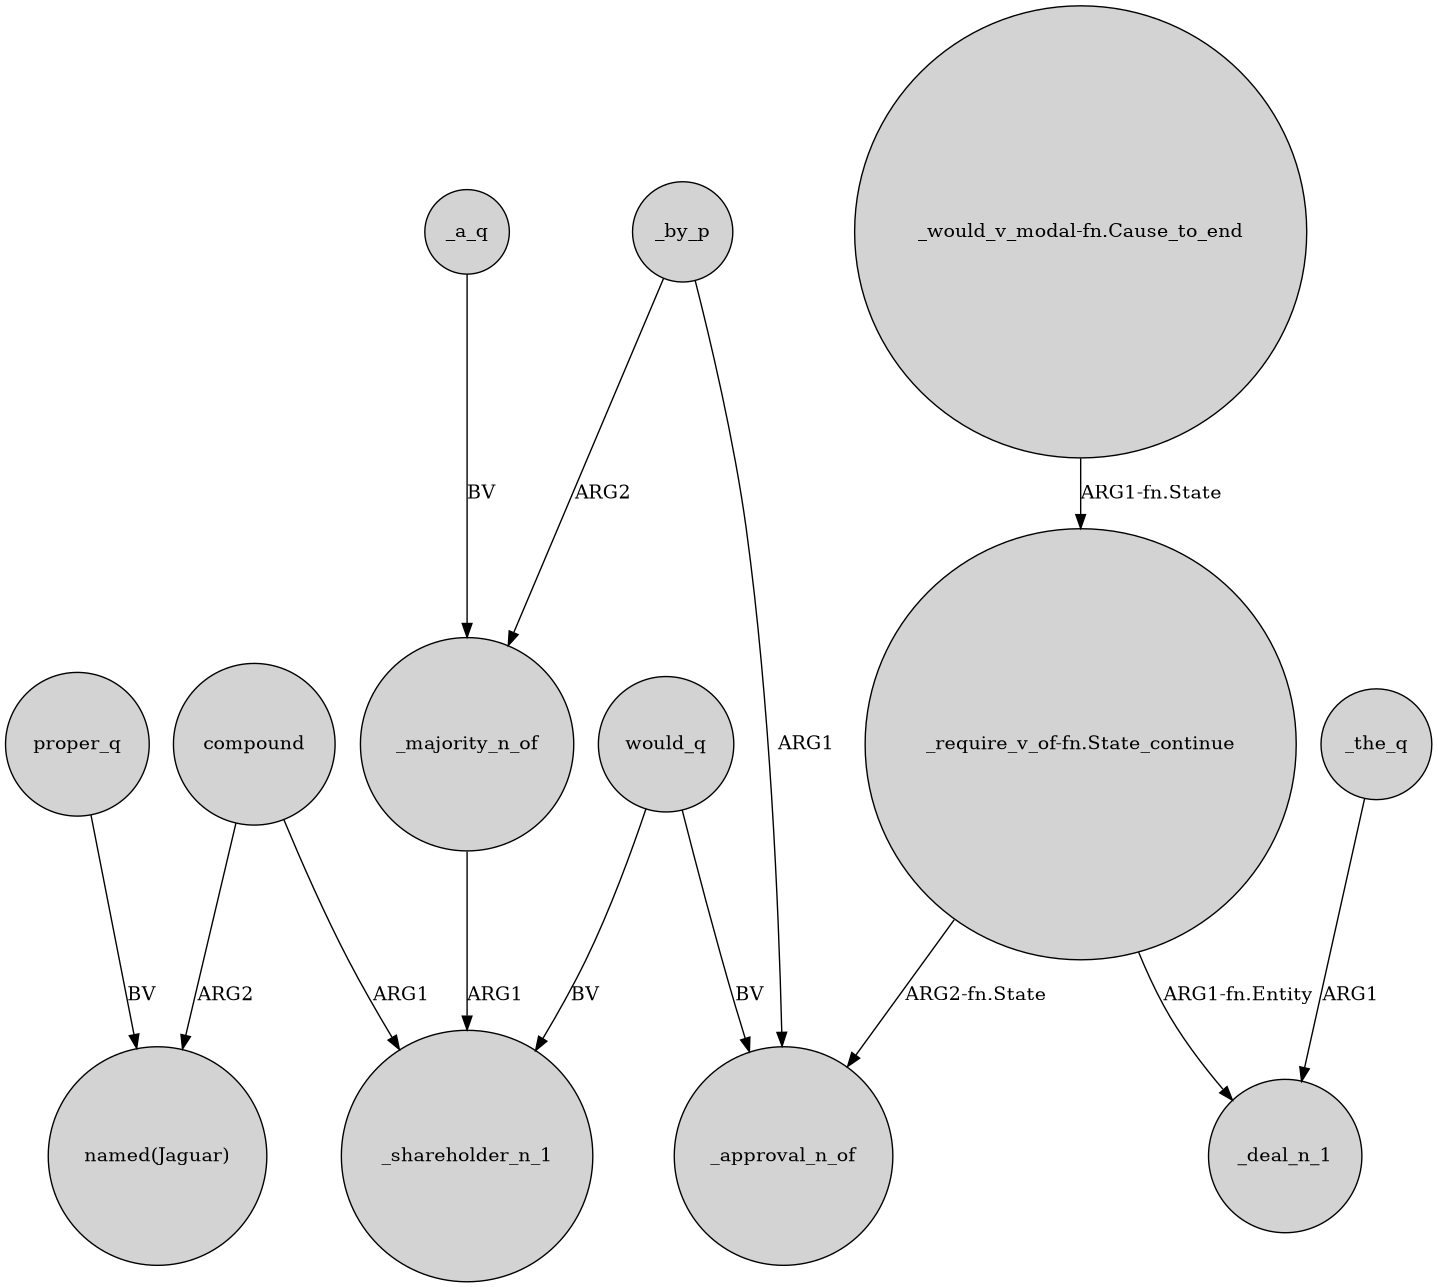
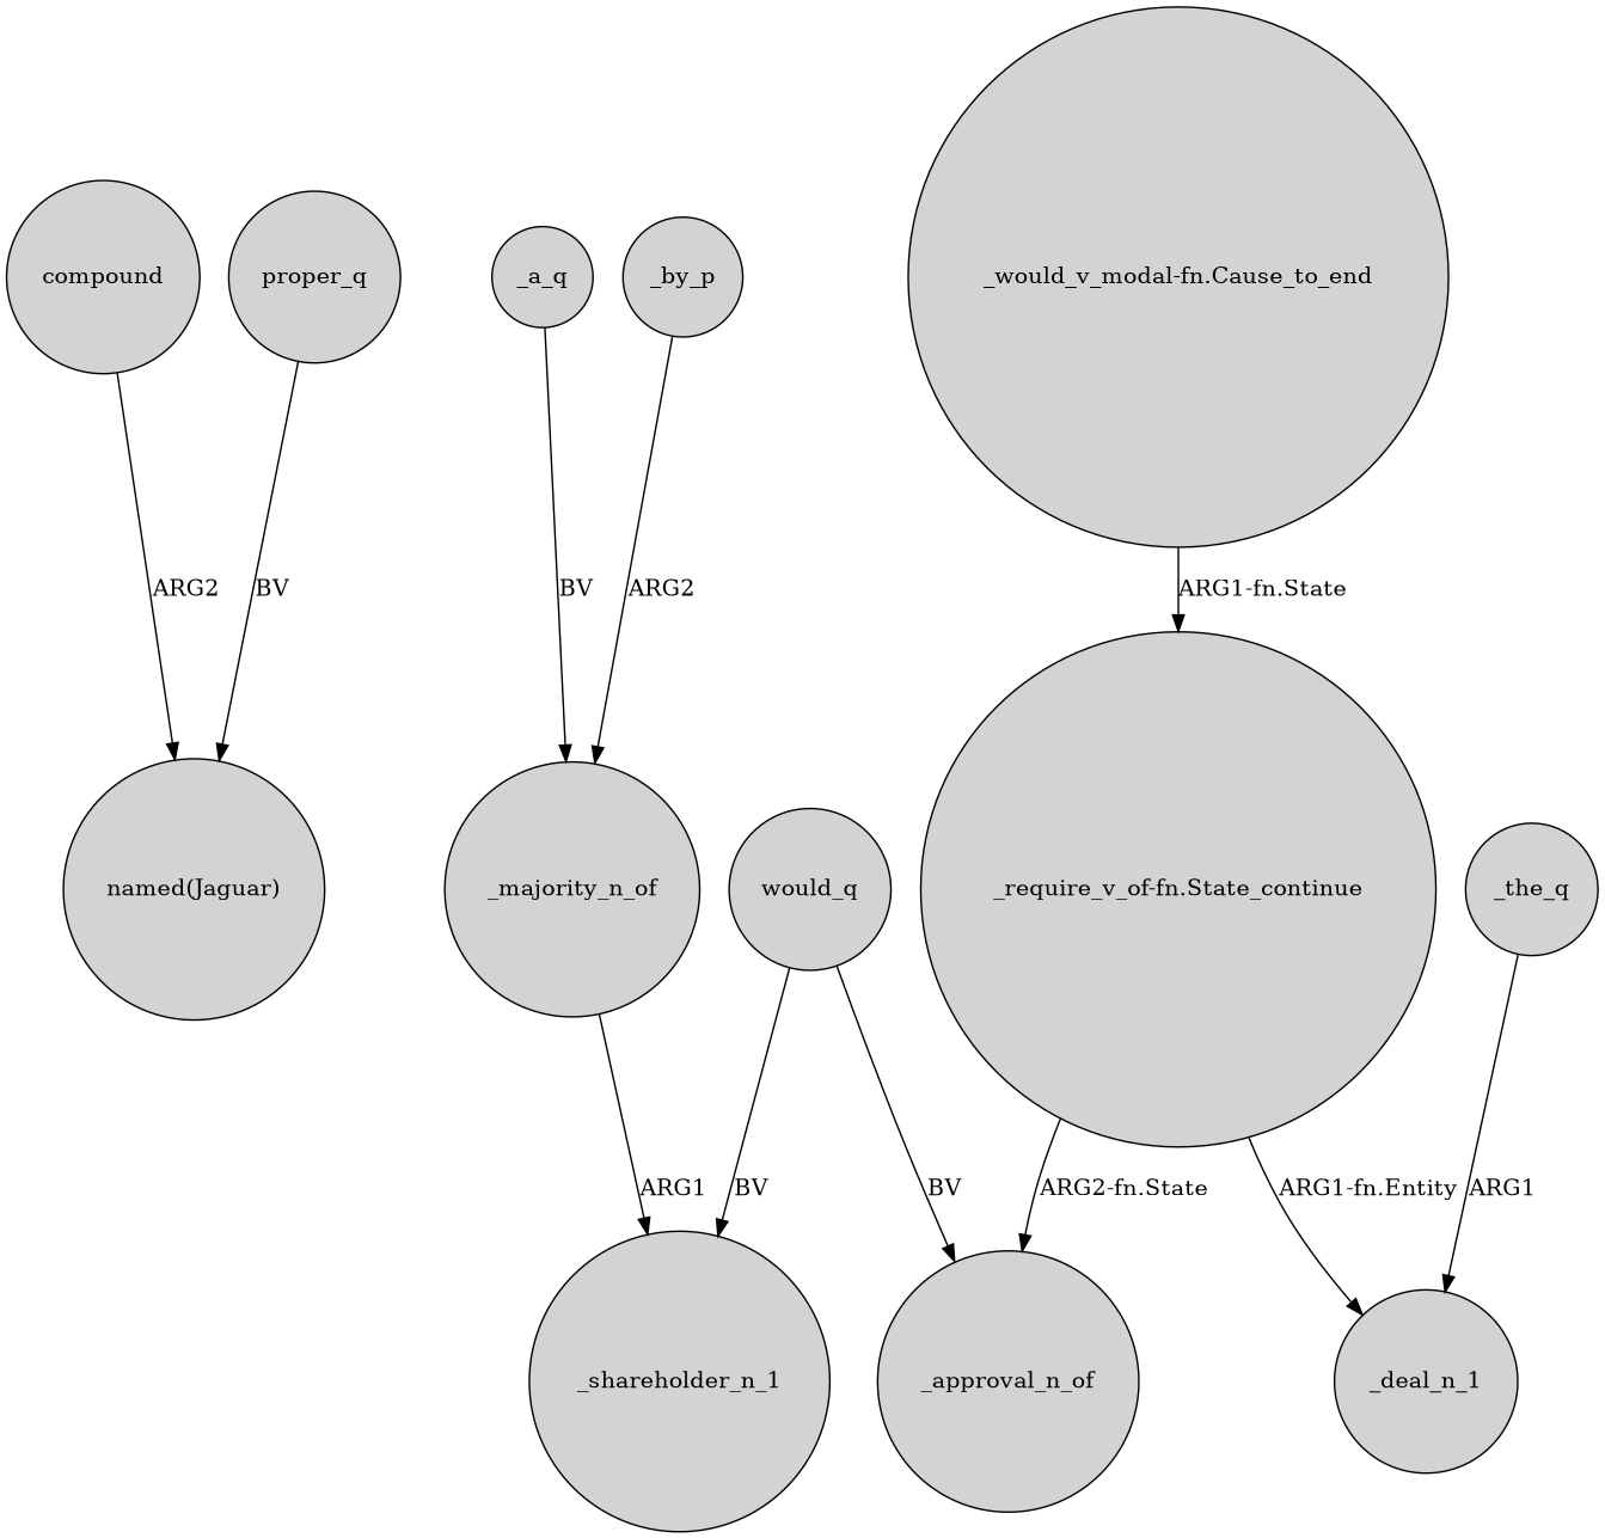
  digraph {
    node [shape=circle style=filled]
    compound
    "named(Jaguar)"
    _shareholder_n_1
    _by_p
    _approval_n_of
    _majority_n_of
    "_require_v_of-fn.State_continue"
    _deal_n_1
    _a_q
    _the_q
    n11 [label=would_q]
    proper_q
    "_would_v_modal-fn.Cause_to_end"
    compound -> "named(Jaguar)" [label=ARG2]
-   compound -> _shareholder_n_1 [label=ARG1]
-   _by_p -> _approval_n_of [label=ARG1]
    _by_p -> _majority_n_of [label=ARG2]
    _majority_n_of -> _shareholder_n_1 [label=ARG1]
    "_require_v_of-fn.State_continue" -> _approval_n_of [label="ARG2-fn.State"]
    "_require_v_of-fn.State_continue" -> _deal_n_1 [label="ARG1-fn.Entity"]
    _a_q -> _majority_n_of [label=BV]
    _the_q -> _deal_n_1 [label=ARG1]
    n11 -> _shareholder_n_1 [label=BV]
    n11 -> _approval_n_of [label=BV]
    proper_q -> "named(Jaguar)" [label=BV]
    "_would_v_modal-fn.Cause_to_end" -> "_require_v_of-fn.State_continue" [label="ARG1-fn.State"]
  }
